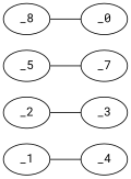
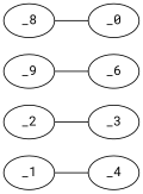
  graph {
    fontname="Roboto Mono"
    rankdir=LR
    node [charge=0 chem=1 fontname="Roboto Mono" symbol="C  " x=4.5981 y=0.75]
    edge [fontname="Roboto Mono" valence=1]
    _1
    _4 [chem=4 symbol="N  " x=5.4641 y=1.25]
    _2 [y=-0.25]
    _3 [chem=4 symbol="N  " y=-1.25]
-   _5 [x=6.3301]
-   _6 [x=7.1962 y=1.25 label=_7]
+   _5 [x=6.3301 label=_9]
+   _6 [x=7.1962 y=1.25]
    _8 [x=2.866]
    n8 [label=_0 x=2 y=1.25]
    _1 -- _4 [valence=2]
    _2 -- _3 [valence=3]
    _5 -- _6
    _8 -- n8
  }
